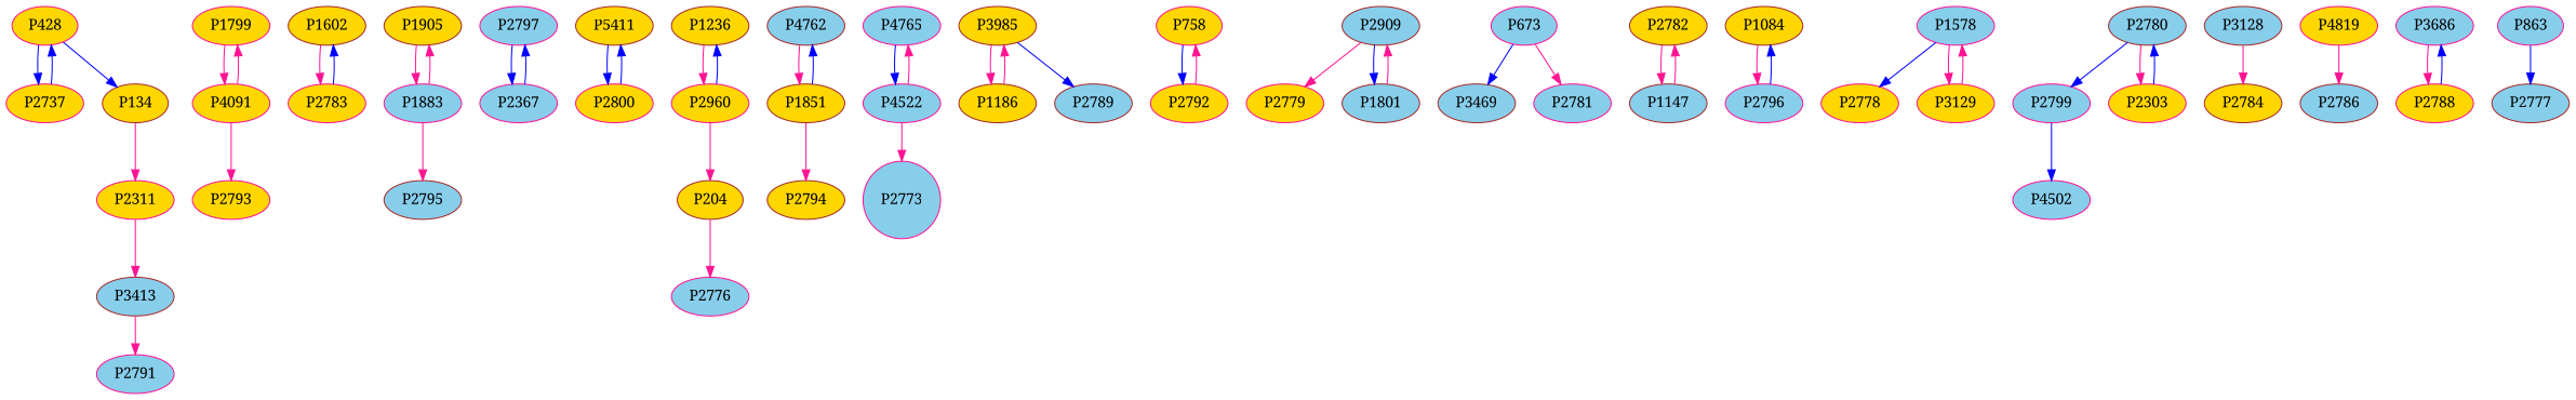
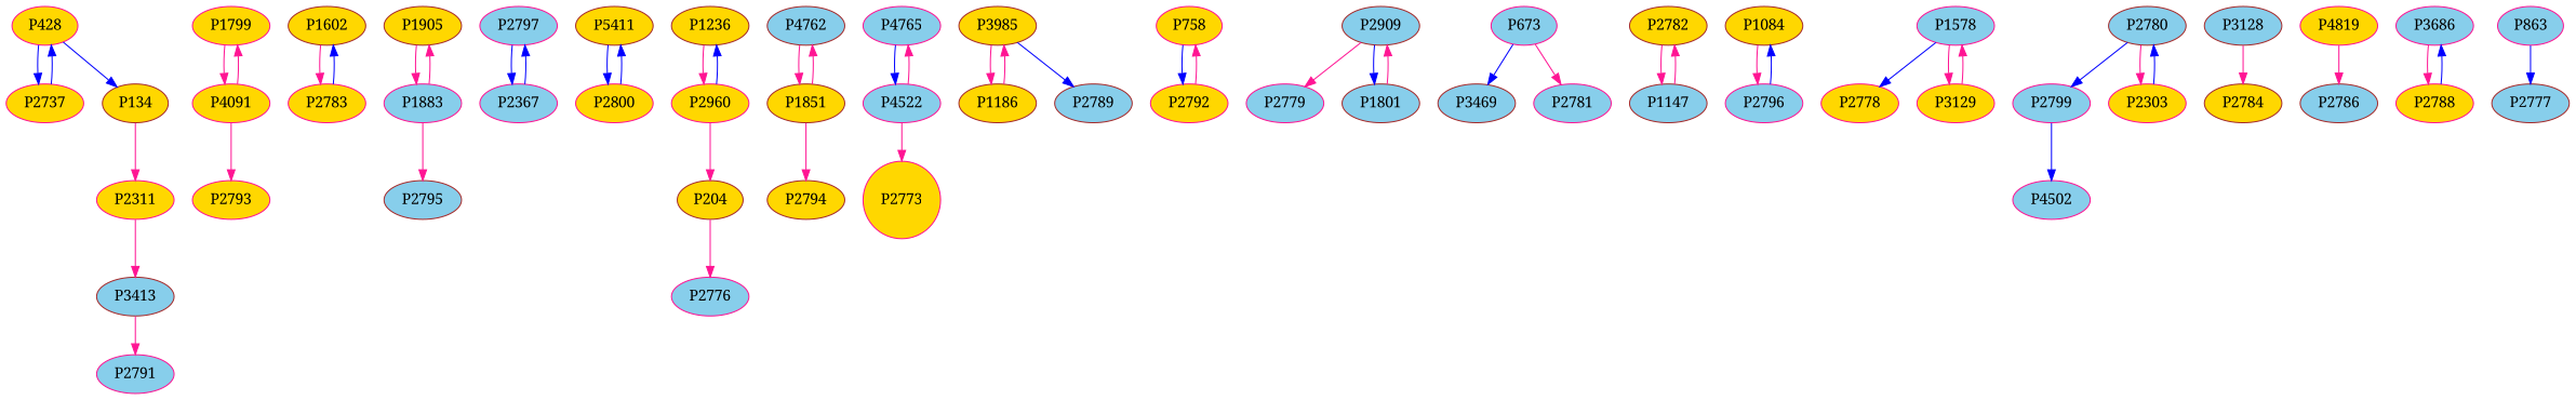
  digraph {
    fontname="Noto Serif"
    node [color=deeppink fillcolor=gold fontname="Noto Serif" style=filled]
    edge [color=deeppink fontname="Noto Serif"]
    P134 [color=brown]
    P2311
    P3413 [color=brown fillcolor=skyblue]
    P2791 [fillcolor=skyblue]
    P1799
    P4091
    P2793
    P1602 [color=brown]
    P2783
    P1905 [color=brown]
    P1883 [fillcolor=skyblue]
    P2795 [color=brown fillcolor=skyblue]
    P2797 [fillcolor=skyblue]
    P2367 [fillcolor=skyblue]
    P5411 [color=brown]
    P2800
    P1236 [color=brown]
    P2960
    P204 [color=brown]
    P2776 [fillcolor=skyblue]
    P4762 [color=brown fillcolor=skyblue]
    P1851 [color=brown]
    P2794 [color=brown]
    P4765 [fillcolor=skyblue]
    P4522 [fillcolor=skyblue]
-   P2773 [fillcolor=skyblue shape=circle]
+   P2773 [shape=circle]
    P3985 [color=brown]
    P1186 [color=brown]
    P2789 [color=brown fillcolor=skyblue]
    P758
    P2792
    P2909 [color=brown fillcolor=skyblue]
-   P2779
+   P2779 [fillcolor=skyblue]
    P1801 [color=brown fillcolor=skyblue]
    P3469 [color=brown fillcolor=skyblue]
    P673 [fillcolor=skyblue]
    P2781 [fillcolor=skyblue]
    P2737
    P428
    P2782 [color=brown]
    P1147 [color=brown fillcolor=skyblue]
    P1084 [color=brown]
    P2796 [fillcolor=skyblue]
    P1578 [fillcolor=skyblue]
    P2778
    P3129
    P2799 [fillcolor=skyblue]
    P4502 [fillcolor=skyblue]
    P2780 [color=brown fillcolor=skyblue]
    P2303
    P3128 [color=brown fillcolor=skyblue]
    P2784 [color=brown]
    P2786 [color=brown fillcolor=skyblue]
    P4819
    n55 [fillcolor=skyblue label=P3686]
    P2788
    P863 [fillcolor=skyblue]
    P2777 [color=brown fillcolor=skyblue]
    P134 -> P2311
    P2311 -> P3413
    P3413 -> P2791
    P1799 -> P4091
    P4091 -> P1799
    P4091 -> P2793
    P1602 -> P2783
    P2783 -> P1602 [color=blue]
    P1905 -> P1883
    P1883 -> P1905
    P1883 -> P2795
    P2797 -> P2367 [color=blue]
    P2367 -> P2797 [color=blue]
    P5411 -> P2800 [color=blue]
    P2800 -> P5411 [color=blue]
    P1236 -> P2960
    P2960 -> P1236 [color=blue]
    P2960 -> P204
    P204 -> P2776
    P4762 -> P1851
-   P1851 -> P4762 [color=blue]
+   P1851 -> P4762
    P1851 -> P2794
    P4765 -> P4522 [color=blue]
    P4522 -> P4765
    P4522 -> P2773
    P3985 -> P1186
    P3985 -> P2789 [color=blue]
    P1186 -> P3985
    P758 -> P2792 [color=blue]
    P2792 -> P758
    P2909 -> P2779
    P2909 -> P1801 [color=blue]
    P1801 -> P2909
    P673 -> P3469 [color=blue]
    P673 -> P2781
    P2737 -> P428 [color=blue]
    P428 -> P134 [color=blue]
    P428 -> P2737 [color=blue]
    P2782 -> P1147
    P1147 -> P2782
    P1084 -> P2796
    P2796 -> P1084 [color=blue]
    P1578 -> P2778 [color=blue]
    P1578 -> P3129
    P3129 -> P1578
    P2799 -> P4502 [color=blue]
    P2780 -> P2799 [color=blue]
    P2780 -> P2303
    P2303 -> P2780 [color=blue]
    P3128 -> P2784
    P4819 -> P2786
    n55 -> P2788
    P2788 -> n55 [color=blue]
    P863 -> P2777 [color=blue]
  }
